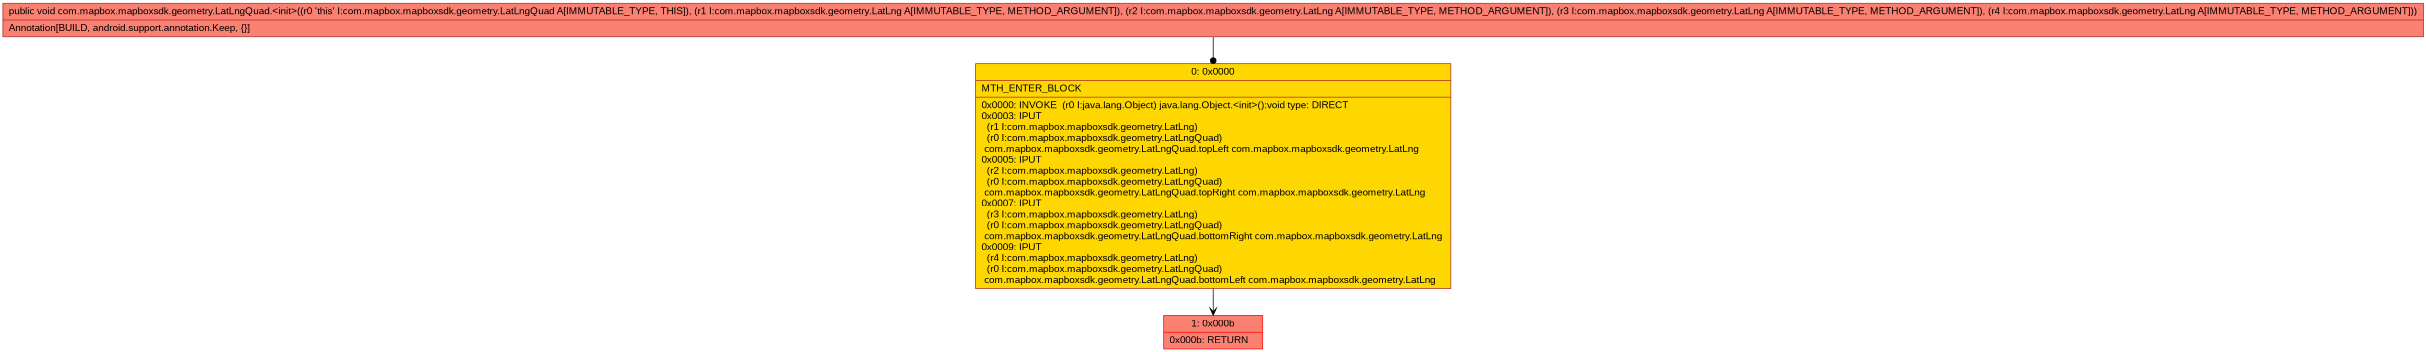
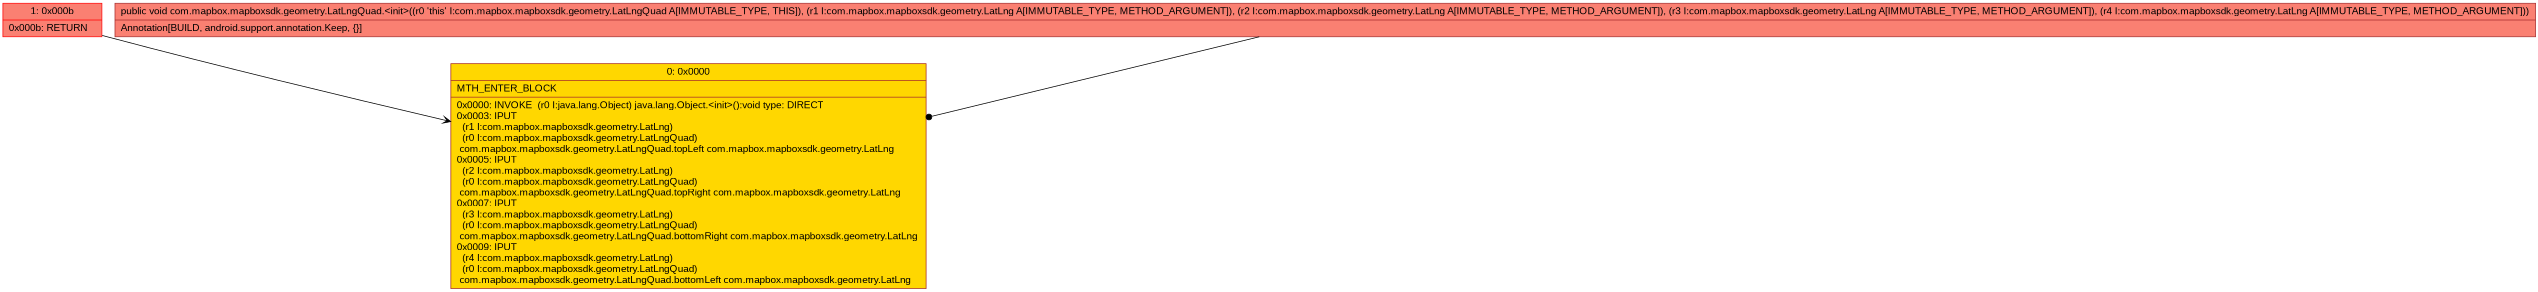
  digraph {
    fontname="Liberation Sans"
    node [shape=record style=filled fillcolor=salmon color=brown fontname="Liberation Sans"]
    edge [fontname="Liberation Sans"]
    n1 [label="{0\:\ 0x0000|MTH_ENTER_BLOCK\l|0x0000: INVOKE  (r0 I:java.lang.Object) java.lang.Object.\<init\>():void type: DIRECT \l0x0003: IPUT  \l  (r1 I:com.mapbox.mapboxsdk.geometry.LatLng)\l  (r0 I:com.mapbox.mapboxsdk.geometry.LatLngQuad)\l com.mapbox.mapboxsdk.geometry.LatLngQuad.topLeft com.mapbox.mapboxsdk.geometry.LatLng \l0x0005: IPUT  \l  (r2 I:com.mapbox.mapboxsdk.geometry.LatLng)\l  (r0 I:com.mapbox.mapboxsdk.geometry.LatLngQuad)\l com.mapbox.mapboxsdk.geometry.LatLngQuad.topRight com.mapbox.mapboxsdk.geometry.LatLng \l0x0007: IPUT  \l  (r3 I:com.mapbox.mapboxsdk.geometry.LatLng)\l  (r0 I:com.mapbox.mapboxsdk.geometry.LatLngQuad)\l com.mapbox.mapboxsdk.geometry.LatLngQuad.bottomRight com.mapbox.mapboxsdk.geometry.LatLng \l0x0009: IPUT  \l  (r4 I:com.mapbox.mapboxsdk.geometry.LatLng)\l  (r0 I:com.mapbox.mapboxsdk.geometry.LatLngQuad)\l com.mapbox.mapboxsdk.geometry.LatLngQuad.bottomLeft com.mapbox.mapboxsdk.geometry.LatLng \l}" fillcolor=gold]
    n2 [label="{1\:\ 0x000b|0x000b: RETURN   \l}" color=red]
    n3 [label="{public void com.mapbox.mapboxsdk.geometry.LatLngQuad.\<init\>((r0 'this' I:com.mapbox.mapboxsdk.geometry.LatLngQuad A[IMMUTABLE_TYPE, THIS]), (r1 I:com.mapbox.mapboxsdk.geometry.LatLng A[IMMUTABLE_TYPE, METHOD_ARGUMENT]), (r2 I:com.mapbox.mapboxsdk.geometry.LatLng A[IMMUTABLE_TYPE, METHOD_ARGUMENT]), (r3 I:com.mapbox.mapboxsdk.geometry.LatLng A[IMMUTABLE_TYPE, METHOD_ARGUMENT]), (r4 I:com.mapbox.mapboxsdk.geometry.LatLng A[IMMUTABLE_TYPE, METHOD_ARGUMENT]))  | Annotation[BUILD, android.support.annotation.Keep, \{\}]\l}"]
-   n1 -> n2 [arrowhead=vee]
+   n2 -> n1 [arrowhead=vee]
    n3 -> n1 [arrowhead=dot]
  }
